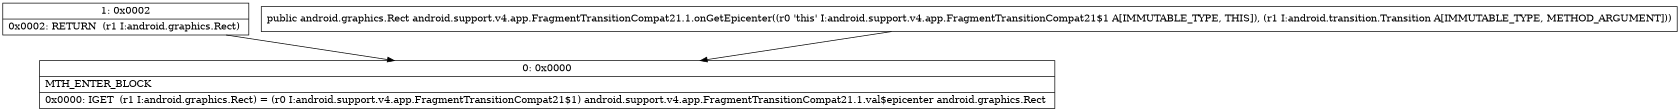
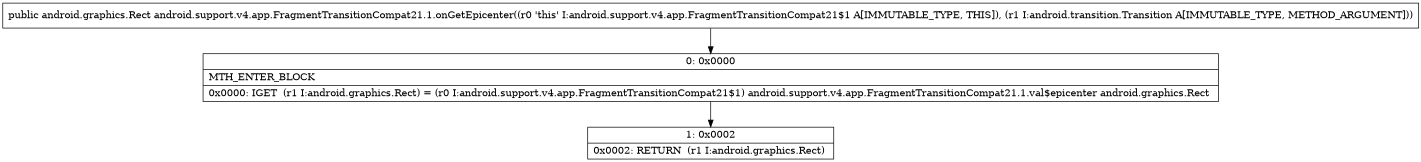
  digraph {
    node [shape=record]
    n1 [label="{0\:\ 0x0000|MTH_ENTER_BLOCK\l|0x0000: IGET  (r1 I:android.graphics.Rect) = (r0 I:android.support.v4.app.FragmentTransitionCompat21$1) android.support.v4.app.FragmentTransitionCompat21.1.val$epicenter android.graphics.Rect \l}"]
    n2 [label="{1\:\ 0x0002|0x0002: RETURN  (r1 I:android.graphics.Rect) \l}"]
    n3 [label="{public android.graphics.Rect android.support.v4.app.FragmentTransitionCompat21.1.onGetEpicenter((r0 'this' I:android.support.v4.app.FragmentTransitionCompat21$1 A[IMMUTABLE_TYPE, THIS]), (r1 I:android.transition.Transition A[IMMUTABLE_TYPE, METHOD_ARGUMENT])) }"]
-   n2 -> n1
+   n1 -> n2
    n3 -> n1
  }
